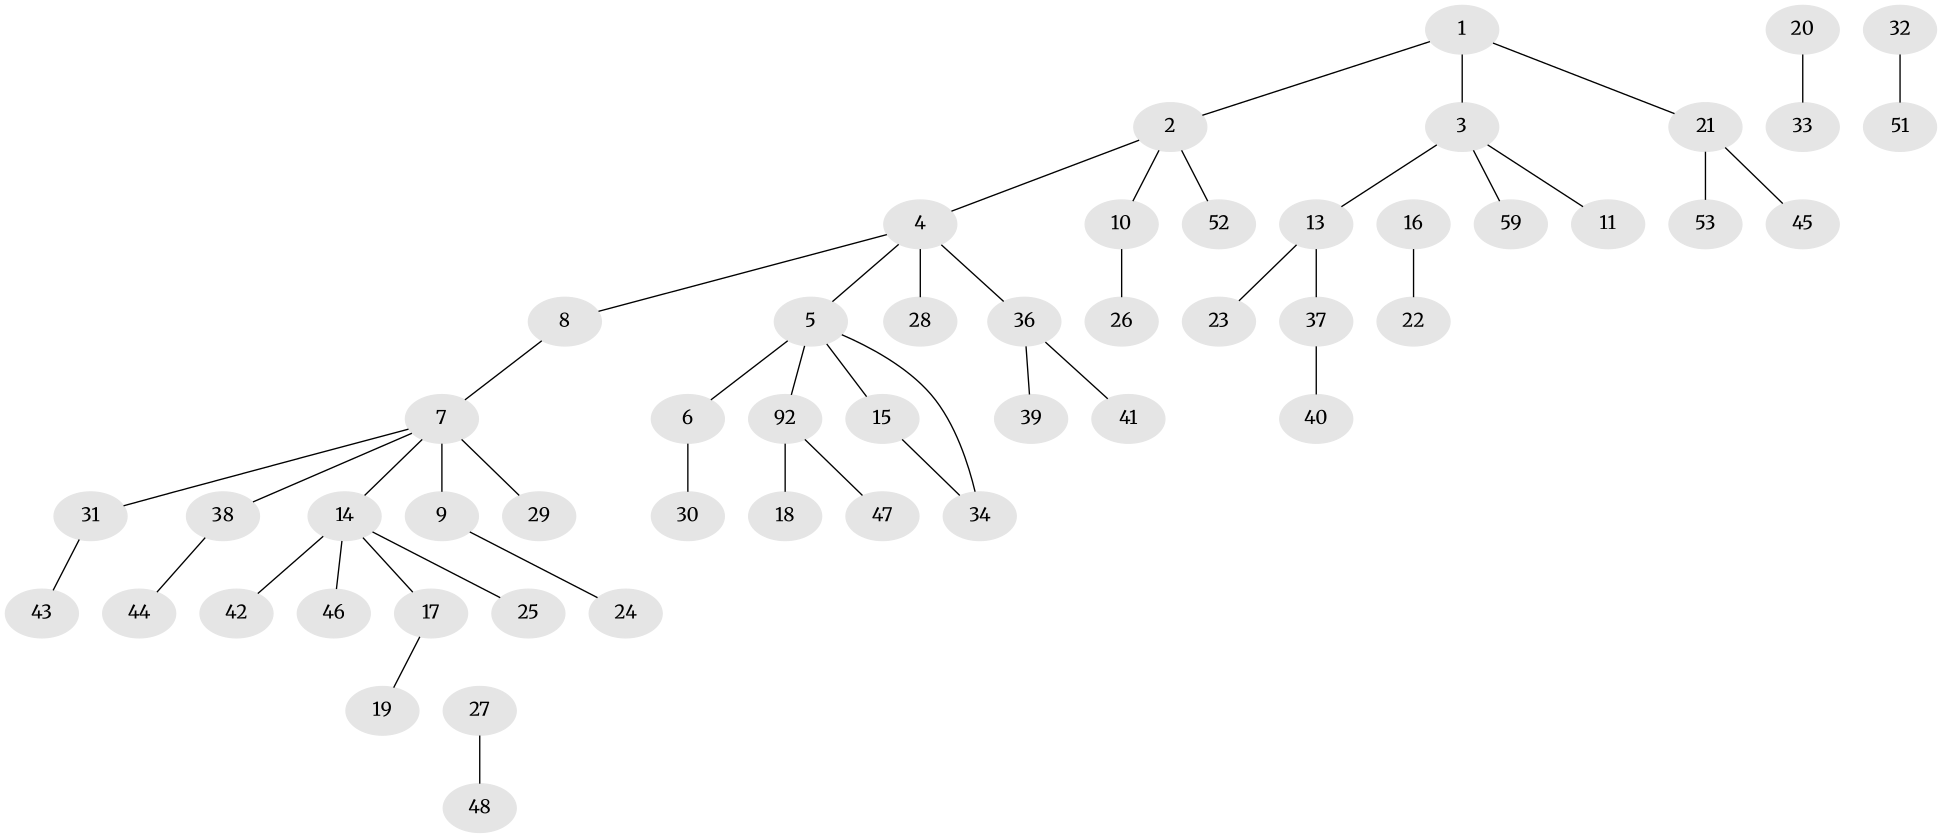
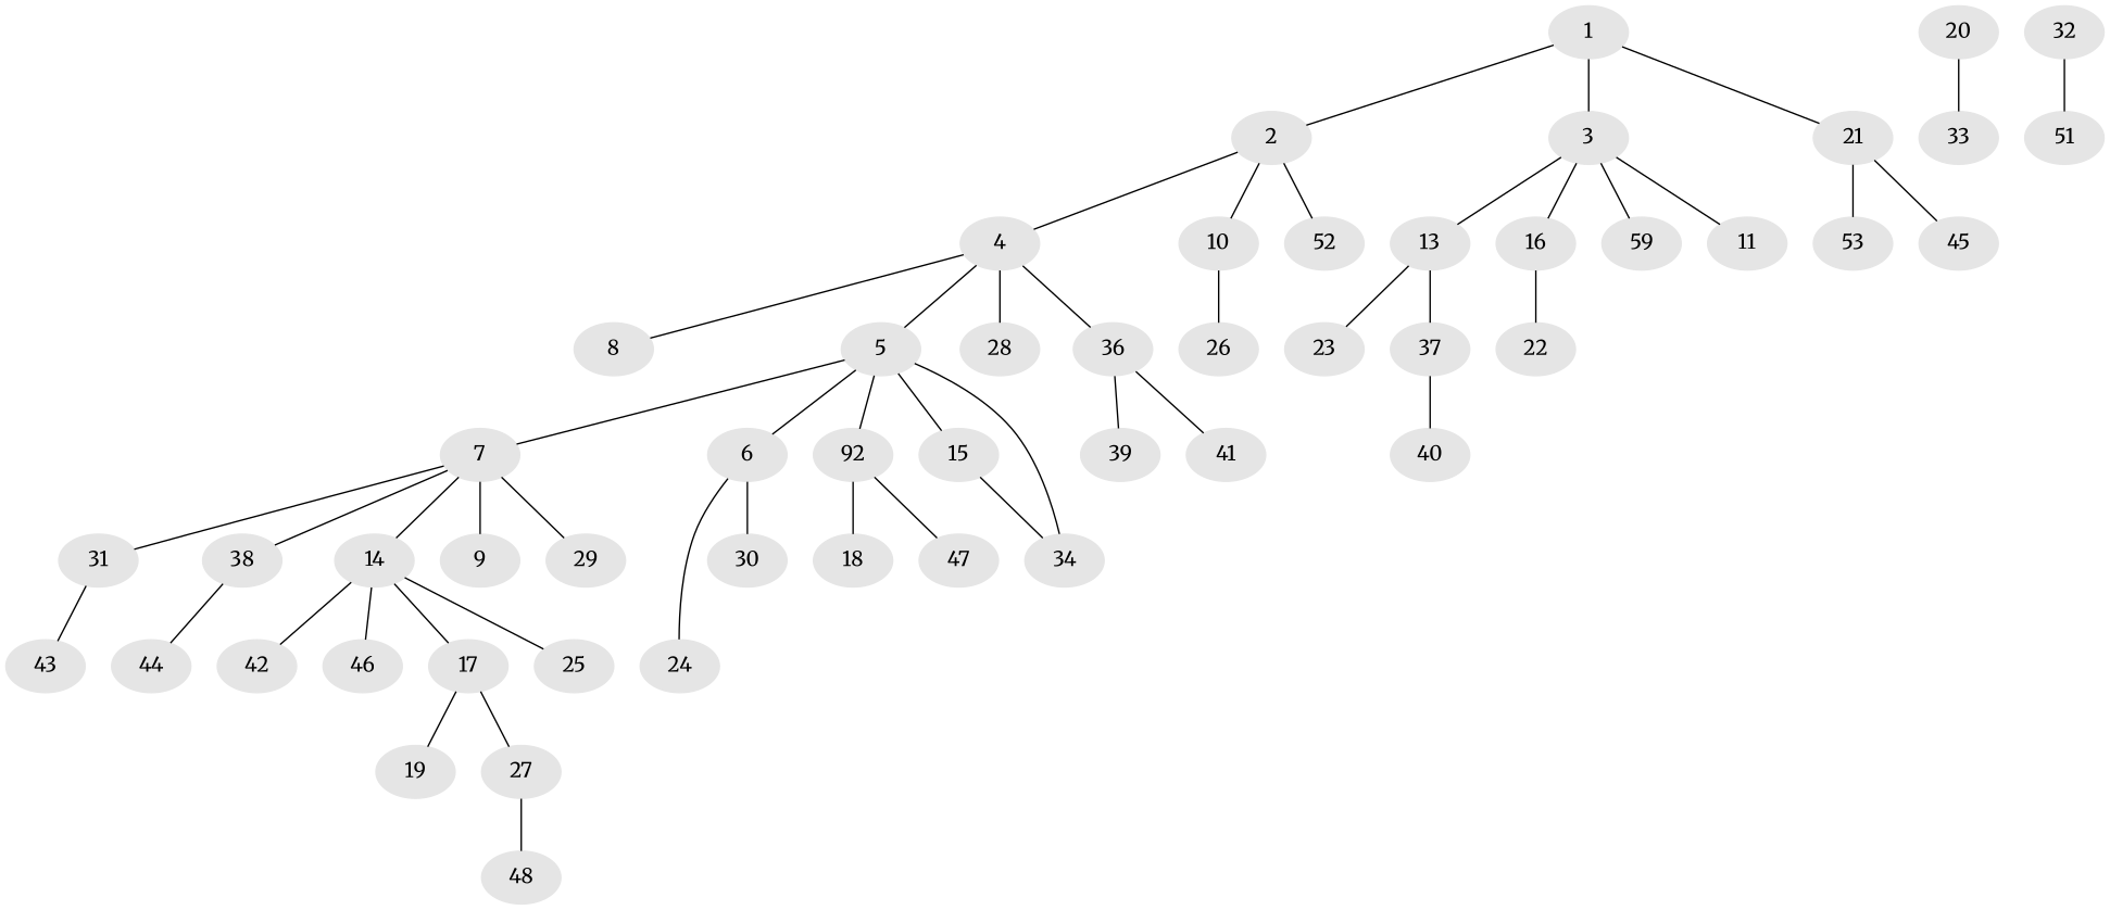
  graph {
    fontname=Merriweather
    node [color=gray90 fontname=Merriweather style=filled]
    edge [fontname=Merriweather]
    1
    2
    3
    21
    4
    10
    52
    11
    13
    16
    n11 [label=59]
    45
    53
    5
    8
    28
    36
    26
    23
    37
    22
    6
    7
    n24 [label=92]
    15
    34
    39
    41
    24
    30
    9
    14
    29
    31
    38
    18
    47
    17
    25
    42
    46
    43
    44
    20
    33
    40
    19
    27
    32
    51
    48
    1 -- 2
    1 -- 3
    1 -- 21
    2 -- 4
    2 -- 10
    2 -- 52
    3 -- 11
    3 -- 13
+   3 -- 16
    3 -- n11
    21 -- 45
    21 -- 53
    4 -- 5
    4 -- 8
    4 -- 28
    4 -- 36
    10 -- 26
    13 -- 23
    13 -- 37
    16 -- 22
    5 -- 6
-   8 -- 7
+   5 -- 7
    5 -- n24
    5 -- 15
    5 -- 34
    36 -- 39
    36 -- 41
    37 -- 40
-   9 -- 24
+   6 -- 24
    6 -- 30
    7 -- 9
    7 -- 14
    7 -- 29
    7 -- 31
    7 -- 38
    n24 -- 18
    n24 -- 47
    15 -- 34
    14 -- 17
    14 -- 25
    14 -- 42
    14 -- 46
    31 -- 43
    38 -- 44
    17 -- 19
+   17 -- 27
    20 -- 33
    27 -- 48
    32 -- 51
  }
